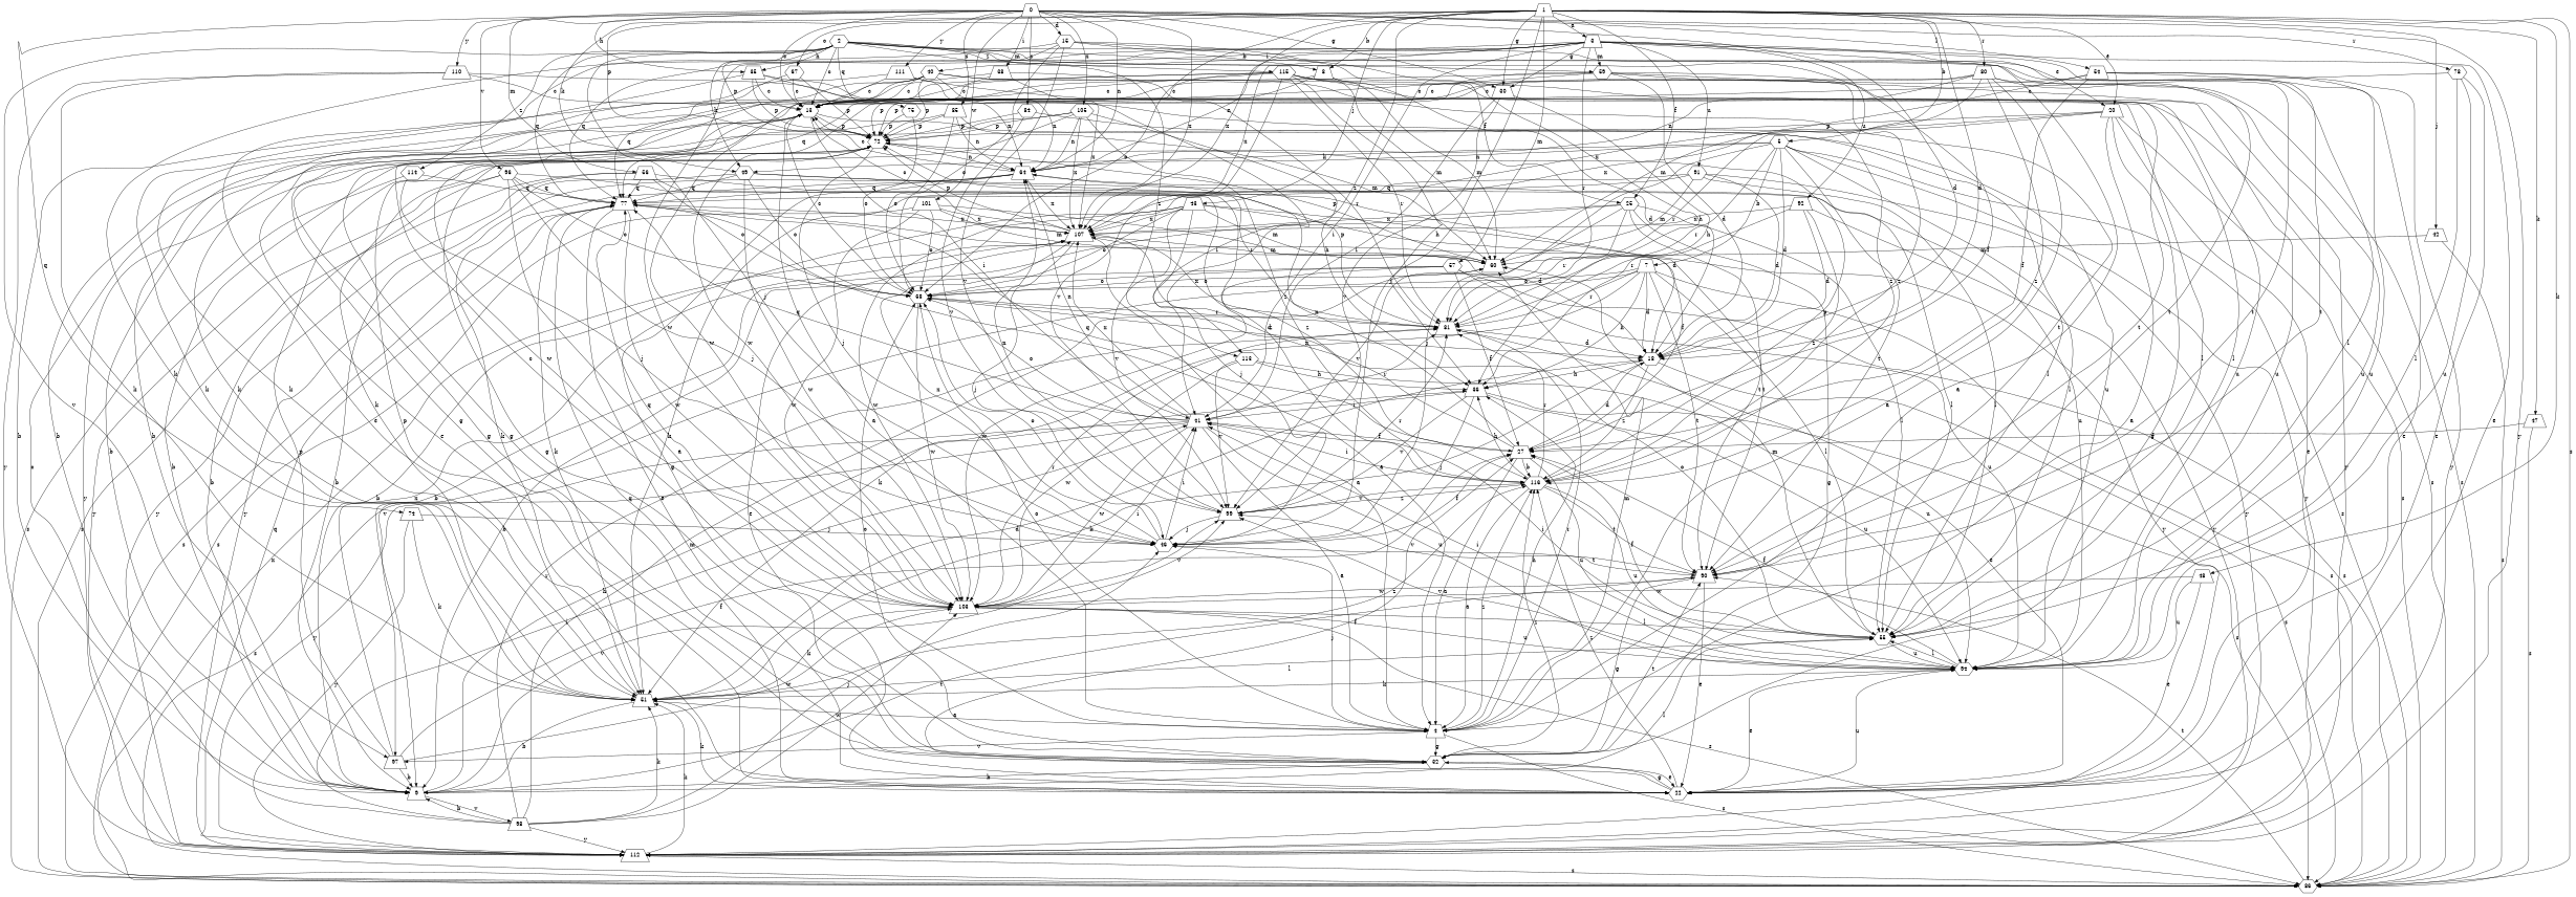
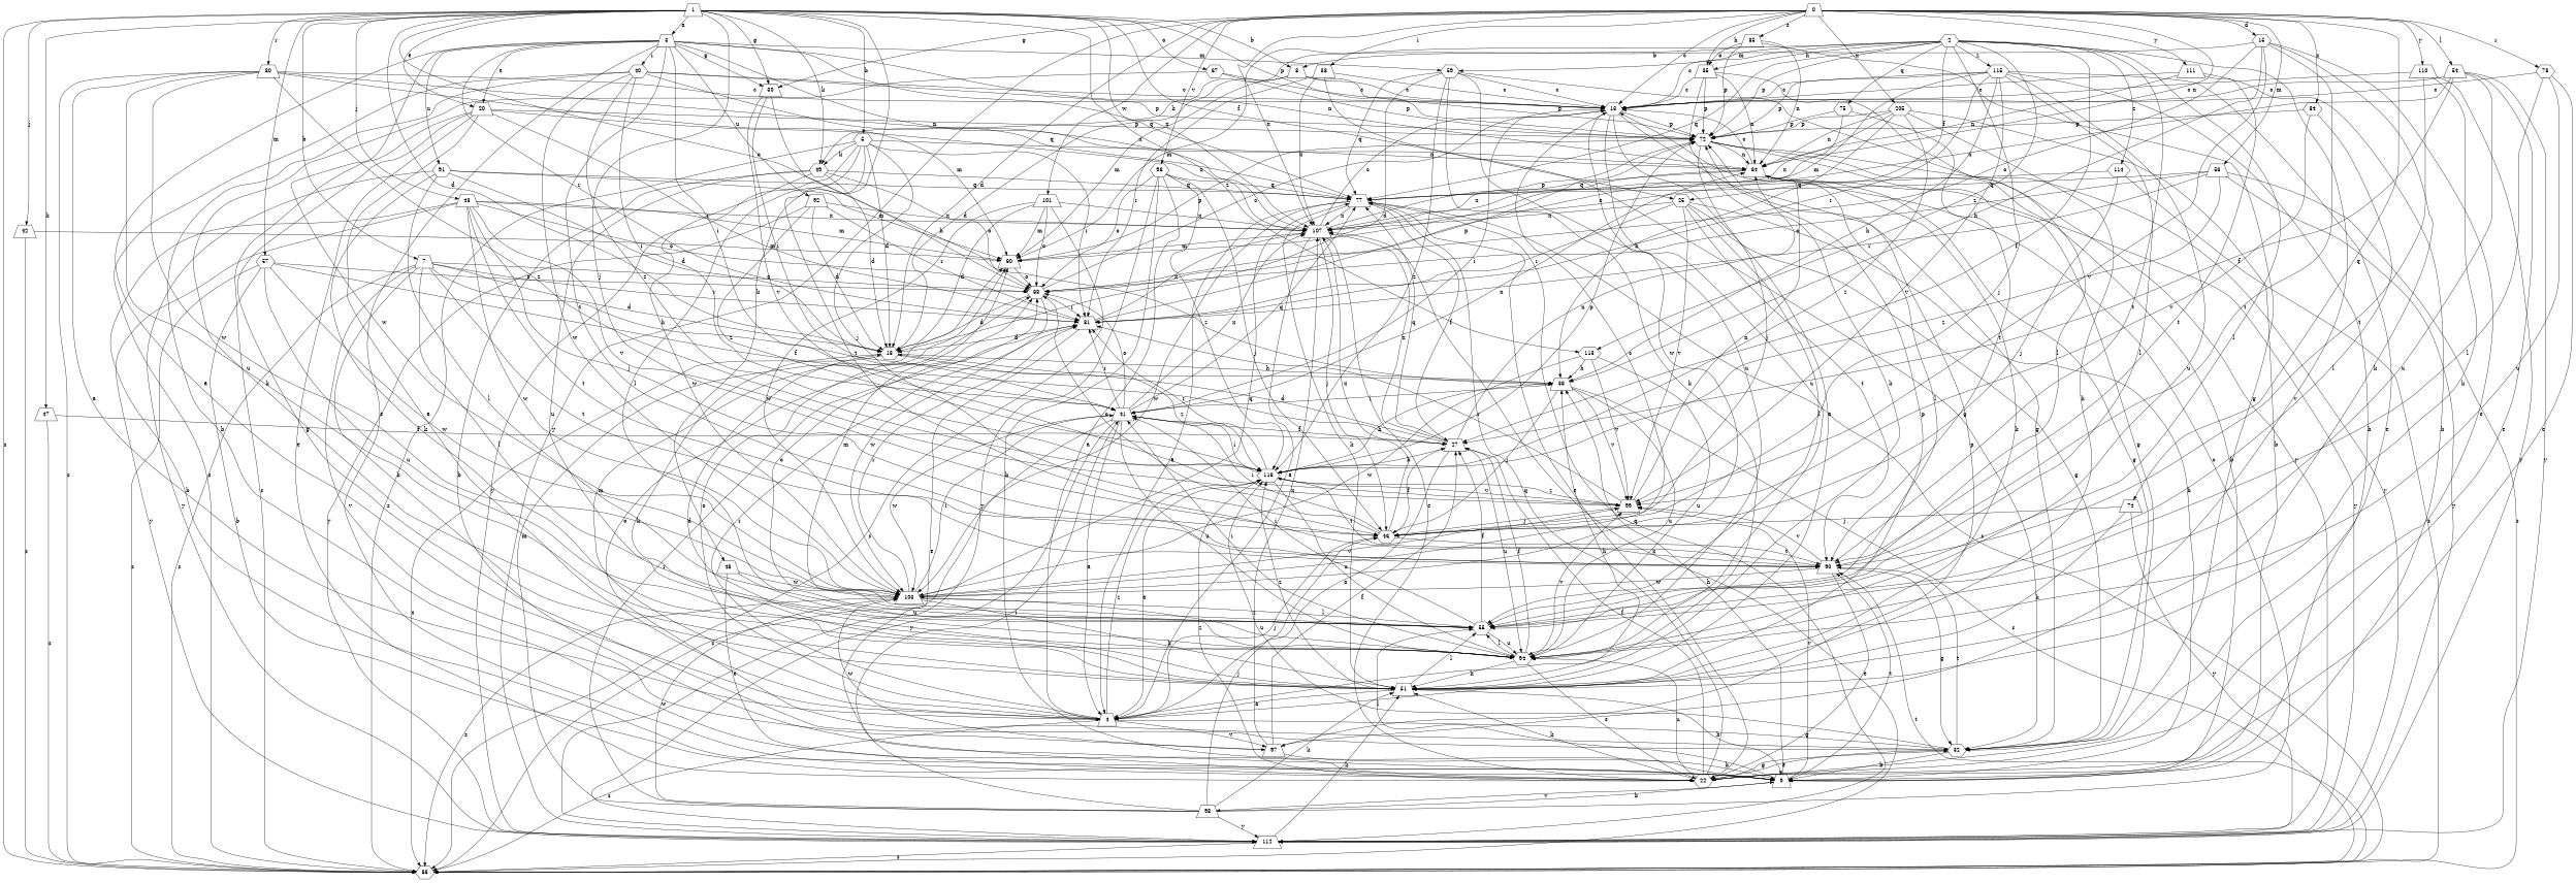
  strict digraph {
    node [shape=trapezium]
    13 [shape=hexagon]
    0
    15 [shape=hexagon]
    18 [shape=hexagon]
    30
    35
    38
    54
    56
    64
    74
    78 [shape=hexagon]
    84 [shape=hexagon]
    85
    96 [shape=hexagon]
    101
-   105 [shape=hexagon]
+   105 [shape=hexagon label=205]
    107
    110
    111
    112
    72 [shape=hexagon]
    4
    41
    103
    32 [shape=hexagon]
    94 [shape=hexagon]
    8
    68 [shape=hexagon]
    90
    22 [shape=hexagon]
    36
    51
    99
    86 [shape=hexagon]
    116 [shape=hexagon]
    55 [shape=hexagon]
    81
    27
    77
    46 [shape=hexagon]
    60
    9
    1
    3
    5 [shape=hexagon]
    7
    20
    25 [shape=hexagon]
    42
    43
    47
    48
    49 [shape=hexagon]
    57 [shape=hexagon]
    67 [shape=hexagon]
    80
    113 [shape=hexagon]
    59 [shape=hexagon]
    40 [shape=hexagon]
    91 [shape=hexagon]
    92
    97
    2 [shape=hexagon]
    75 [shape=hexagon]
    114 [shape=hexagon]
    115 [shape=hexagon]
    98
    13 -> 72 [label=p]
    13 -> 4 [label=a]
    13 -> 41 [label=i]
    13 -> 103 [label=w]
    13 -> 32 [label=g]
    13 -> 94 [label=u]
    0 -> 13 [label=c]
    0 -> 15 [label=d]
    0 -> 18 [label=d]
    0 -> 30 [label=g]
    0 -> 35 [label=h]
    0 -> 38 [label=i]
    0 -> 54 [label=l]
    0 -> 56 [label=m]
    0 -> 64 [label=n]
    0 -> 74 [label=q]
    0 -> 78 [label=r]
    0 -> 84 [label=s]
    0 -> 85 [label=s]
    0 -> 96 [label=v]
    0 -> 101 [label=w]
    0 -> 105 [label=x]
    0 -> 107 [label=x]
    0 -> 110 [label=y]
    0 -> 111 [label=y]
    0 -> 112 [label=y]
    15 -> 8 [label=b]
    15 -> 68 [label=o]
    15 -> 90 [label=t]
    15 -> 22 [label=e]
    15 -> 36 [label=h]
    15 -> 51 [label=k]
    15 -> 99 [label=v]
    18 -> 36 [label=h]
    18 -> 51 [label=k]
    18 -> 86 [label=s]
    18 -> 116 [label=z]
    30 -> 41 [label=i]
    30 -> 36 [label=h]
    30 -> 99 [label=v]
    35 -> 13 [label=c]
    35 -> 64 [label=n]
    35 -> 72 [label=p]
    35 -> 51 [label=k]
    35 -> 55 [label=l]
    38 -> 13 [label=c]
    38 -> 107 [label=x]
    38 -> 32 [label=g]
    38 -> 81 [label=r]
    54 -> 13 [label=c]
    54 -> 107 [label=x]
    54 -> 112 [label=y]
    54 -> 94 [label=u]
    54 -> 22 [label=e]
    54 -> 27 [label=f]
    56 -> 112 [label=y]
    56 -> 68 [label=o]
    56 -> 86 [label=s]
    56 -> 116 [label=z]
    56 -> 81 [label=r]
    56 -> 77 [label=q]
    64 -> 13 [label=c]
    64 -> 107 [label=x]
    64 -> 112 [label=y]
    64 -> 32 [label=g]
    64 -> 51 [label=k]
    64 -> 55 [label=l]
    64 -> 77 [label=q]
    74 -> 112 [label=y]
    74 -> 51 [label=k]
    74 -> 46 [label=j]
    78 -> 13 [label=c]
    78 -> 94 [label=u]
    78 -> 22 [label=e]
    78 -> 55 [label=l]
    84 -> 72 [label=p]
    84 -> 99 [label=v]
    84 -> 55 [label=l]
    85 -> 64 [label=n]
    85 -> 72 [label=p]
    85 -> 32 [label=g]
-   85 -> 68 [label=o]
+   85 -> 35 [label=o]
    85 -> 60 [label=m]
    96 -> 112 [label=y]
    96 -> 4 [label=a]
    96 -> 68 [label=o]
    96 -> 116 [label=z]
    96 -> 77 [label=q]
    96 -> 46 [label=j]
    96 -> 9 [label=b]
    101 -> 18 [label=d]
    101 -> 107 [label=x]
    101 -> 103 [label=w]
    101 -> 68 [label=o]
    101 -> 86 [label=s]
    101 -> 60 [label=m]
    105 -> 64 [label=n]
    105 -> 107 [label=x]
    105 -> 72 [label=p]
    105 -> 36 [label=h]
    105 -> 51 [label=k]
    105 -> 116 [label=z]
    105 -> 9 [label=b]
    107 -> 13 [label=c]
    107 -> 72 [label=p]
    107 -> 4 [label=a]
    107 -> 22 [label=e]
    107 -> 46 [label=j]
    107 -> 60 [label=m]
    110 -> 13 [label=c]
    110 -> 112 [label=y]
    110 -> 90 [label=t]
    110 -> 51 [label=k]
    111 -> 13 [label=c]
    111 -> 64 [label=n]
    111 -> 90 [label=t]
    111 -> 9 [label=b]
    112 -> 51 [label=k]
    112 -> 86 [label=s]
    112 -> 77 [label=q]
    72 -> 64 [label=n]
    72 -> 112 [label=y]
    72 -> 32 [label=g]
    72 -> 46 [label=j]
    72 -> 9 [label=b]
    4 -> 32 [label=g]
    4 -> 68 [label=o]
    4 -> 36 [label=h]
    4 -> 86 [label=s]
    4 -> 116 [label=z]
    4 -> 81 [label=r]
    4 -> 46 [label=j]
    4 -> 60 [label=m]
    4 -> 97 [label=v]
    41 -> 64 [label=n]
    41 -> 107 [label=x]
    41 -> 112 [label=y]
    41 -> 4 [label=a]
    41 -> 103 [label=w]
    41 -> 94 [label=u]
    41 -> 68 [label=o]
    41 -> 86 [label=s]
    41 -> 81 [label=r]
    41 -> 27 [label=f]
    41 -> 77 [label=q]
    103 -> 13 [label=c]
    103 -> 41 [label=i]
    103 -> 94 [label=u]
    103 -> 51 [label=k]
    103 -> 99 [label=v]
    103 -> 86 [label=s]
    103 -> 55 [label=l]
    103 -> 81 [label=r]
    103 -> 77 [label=q]
    32 -> 68 [label=o]
    32 -> 90 [label=t]
    32 -> 22 [label=e]
    32 -> 116 [label=z]
    32 -> 9 [label=b]
    94 -> 41 [label=i]
    94 -> 22 [label=e]
    94 -> 51 [label=k]
    94 -> 99 [label=v]
    94 -> 55 [label=l]
    94 -> 27 [label=f]
    8 -> 13 [label=c]
    8 -> 18 [label=d]
    8 -> 72 [label=p]
    8 -> 60 [label=m]
    68 -> 13 [label=c]
    68 -> 18 [label=d]
    68 -> 103 [label=w]
    68 -> 81 [label=r]
    90 -> 103 [label=w]
    90 -> 32 [label=g]
    90 -> 22 [label=e]
    90 -> 99 [label=v]
    22 -> 32 [label=g]
    22 -> 94 [label=u]
    22 -> 51 [label=k]
    22 -> 116 [label=z]
    22 -> 27 [label=f]
    22 -> 77 [label=q]
    36 -> 41 [label=i]
    36 -> 94 [label=u]
    36 -> 99 [label=v]
    36 -> 86 [label=s]
    36 -> 46 [label=j]
    51 -> 18 [label=d]
    51 -> 72 [label=p]
    51 -> 4 [label=a]
    51 -> 116 [label=z]
    51 -> 55 [label=l]
    51 -> 9 [label=b]
    99 -> 64 [label=n]
    99 -> 116 [label=z]
    99 -> 81 [label=r]
    99 -> 46 [label=j]
    86 -> 107 [label=x]
    86 -> 90 [label=t]
    116 -> 72 [label=p]
    116 -> 4 [label=a]
    116 -> 41 [label=i]
    116 -> 94 [label=u]
    116 -> 90 [label=t]
    116 -> 36 [label=h]
    116 -> 99 [label=v]
    116 -> 81 [label=r]
    55 -> 41 [label=i]
    55 -> 94 [label=u]
    55 -> 68 [label=o]
    55 -> 27 [label=f]
    55 -> 60 [label=m]
    81 -> 18 [label=d]
    81 -> 107 [label=x]
    81 -> 72 [label=p]
    81 -> 22 [label=e]
    27 -> 18 [label=d]
    27 -> 64 [label=n]
    27 -> 107 [label=x]
    27 -> 4 [label=a]
    27 -> 94 [label=u]
    27 -> 116 [label=b]
    27 -> 77 [label=q]
    77 -> 107 [label=x]
    77 -> 4 [label=a]
    77 -> 103 [label=w]
    77 -> 22 [label=e]
    77 -> 51 [label=k]
    77 -> 86 [label=s]
    77 -> 27 [label=f]
    46 -> 107 [label=x]
    46 -> 41 [label=i]
    46 -> 68 [label=o]
    46 -> 90 [label=t]
    46 -> 27 [label=f]
    60 -> 72 [label=p]
    60 -> 68 [label=o]
    9 -> 90 [label=t]
    9 -> 36 [label=h]
    9 -> 99 [label=v]
    9 -> 55 [label=l]
    9 -> 98 [label=v]
    1 -> 18 [label=d]
    1 -> 30 [label=g]
    1 -> 107 [label=x]
    1 -> 72 [label=p]
    1 -> 8 [label=b]
    1 -> 68 [label=o]
    1 -> 86 [label=s]
    1 -> 46 [label=j]
    1 -> 3 [label=a]
    1 -> 5 [label=b]
-   5 -> 7 [label=b]
+   1 -> 7 [label=b]
    1 -> 20 [label=e]
    1 -> 25 [label=f]
    1 -> 42 [label=j]
    1 -> 43 [label=j]
    1 -> 47 [label=k]
    1 -> 48 [label=k]
    1 -> 49 [label=k]
    1 -> 57 [label=m]
    1 -> 67 [label=o]
    1 -> 80 [label=r]
    1 -> 113 [label=z]
    3 -> 30 [label=g]
    3 -> 64 [label=n]
    3 -> 107 [label=x]
    3 -> 4 [label=a]
    3 -> 41 [label=i]
    3 -> 103 [label=w]
    3 -> 90 [label=t]
    3 -> 22 [label=e]
    3 -> 81 [label=r]
    3 -> 77 [label=q]
    3 -> 20 [label=e]
    3 -> 59 [label=m]
    3 -> 40 [label=i]
    3 -> 91 [label=u]
    3 -> 92 [label=u]
    5 -> 18 [label=d]
    5 -> 64 [label=n]
    5 -> 112 [label=y]
    5 -> 90 [label=t]
    5 -> 86 [label=s]
    5 -> 55 [label=l]
    5 -> 81 [label=r]
    5 -> 46 [label=j]
    5 -> 49 [label=k]
    7 -> 18 [label=d]
    7 -> 68 [label=o]
    7 -> 90 [label=t]
    7 -> 36 [label=h]
    7 -> 51 [label=k]
    7 -> 86 [label=s]
    7 -> 55 [label=l]
    7 -> 81 [label=r]
    7 -> 97 [label=v]
    20 -> 107 [label=x]
    20 -> 72 [label=p]
    20 -> 4 [label=a]
    20 -> 32 [label=g]
    20 -> 22 [label=e]
    20 -> 86 [label=s]
    20 -> 81 [label=r]
    25 -> 107 [label=x]
    25 -> 32 [label=g]
    25 -> 90 [label=t]
    25 -> 99 [label=v]
    25 -> 55 [label=l]
    25 -> 81 [label=r]
    25 -> 9 [label=b]
    42 -> 86 [label=s]
    42 -> 60 [label=m]
    43 -> 107 [label=x]
    43 -> 112 [label=y]
    43 -> 103 [label=w]
    43 -> 68 [label=o]
    43 -> 90 [label=t]
    43 -> 99 [label=v]
    43 -> 46 [label=j]
    43 -> 60 [label=m]
    43 -> 9 [label=b]
    47 -> 86 [label=s]
    47 -> 27 [label=f]
    48 -> 103 [label=w]
    48 -> 94 [label=u]
    48 -> 22 [label=e]
    49 -> 18 [label=d]
    49 -> 103 [label=w]
    49 -> 94 [label=u]
    49 -> 68 [label=o]
    49 -> 77 [label=q]
    49 -> 9 [label=b]
    57 -> 103 [label=w]
    57 -> 94 [label=u]
    57 -> 68 [label=o]
    57 -> 86 [label=s]
    57 -> 27 [label=f]
    57 -> 9 [label=b]
    67 -> 13 [label=c]
    67 -> 72 [label=p]
    67 -> 51 [label=k]
    80 -> 13 [label=c]
    80 -> 64 [label=n]
    80 -> 4 [label=a]
    80 -> 103 [label=w]
    80 -> 94 [label=u]
    80 -> 86 [label=s]
    80 -> 116 [label=z]
    80 -> 60 [label=m]
    113 -> 103 [label=w]
    113 -> 94 [label=u]
    113 -> 36 [label=h]
    113 -> 99 [label=v]
    59 -> 13 [label=c]
    59 -> 18 [label=d]
    59 -> 112 [label=y]
    59 -> 94 [label=u]
    59 -> 51 [label=k]
    59 -> 116 [label=z]
    59 -> 77 [label=q]
    40 -> 13 [label=c]
    40 -> 72 [label=p]
    40 -> 41 [label=i]
    40 -> 103 [label=w]
    40 -> 86 [label=s]
    40 -> 116 [label=z]
    40 -> 77 [label=q]
    40 -> 9 [label=b]
    91 -> 18 [label=d]
    91 -> 112 [label=y]
    91 -> 51 [label=k]
    91 -> 55 [label=l]
    91 -> 77 [label=q]
    91 -> 60 [label=m]
    92 -> 18 [label=d]
    92 -> 107 [label=x]
    92 -> 112 [label=y]
    92 -> 116 [label=z]
    92 -> 81 [label=r]
    97 -> 107 [label=x]
    97 -> 72 [label=p]
    97 -> 103 [label=w]
    97 -> 27 [label=f]
    97 -> 9 [label=b]
    2 -> 13 [label=c]
    2 -> 35 [label=h]
    2 -> 72 [label=p]
    2 -> 90 [label=t]
    2 -> 55 [label=l]
    2 -> 27 [label=f]
    2 -> 77 [label=q]
    2 -> 46 [label=j]
    2 -> 25 [label=f]
    2 -> 49 [label=k]
    2 -> 113 [label=z]
    2 -> 59 [label=m]
    2 -> 97 [label=v]
    2 -> 75 [label=q]
    2 -> 114 [label=z]
    2 -> 115 [label=z]
    75 -> 72 [label=p]
    75 -> 68 [label=o]
+   75 -> 90 [label=t]
    114 -> 86 [label=s]
    114 -> 77 [label=q]
    114 -> 46 [label=j]
    115 -> 13 [label=c]
    115 -> 72 [label=p]
    115 -> 94 [label=u]
    115 -> 22 [label=e]
    115 -> 36 [label=h]
    115 -> 99 [label=v]
    115 -> 55 [label=l]
    115 -> 81 [label=r]
    115 -> 60 [label=m]
    115 -> 9 [label=b]
    98 -> 13 [label=c]
    98 -> 112 [label=y]
    98 -> 41 [label=i]
    98 -> 103 [label=w]
    98 -> 51 [label=k]
    98 -> 81 [label=r]
    98 -> 46 [label=j]
    98 -> 60 [label=m]
    98 -> 9 [label=b]
  }
